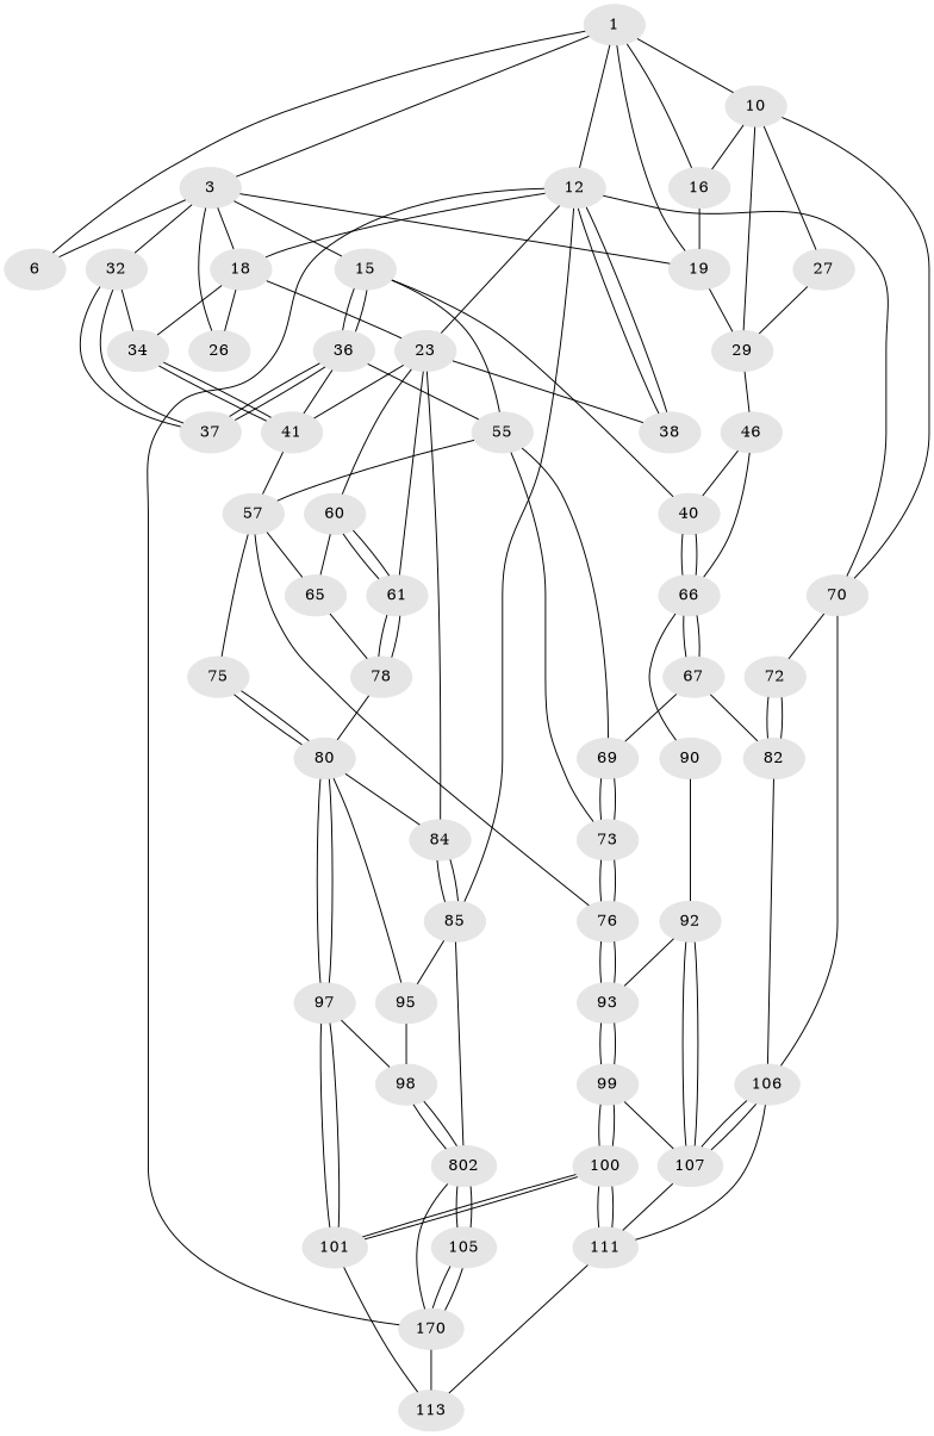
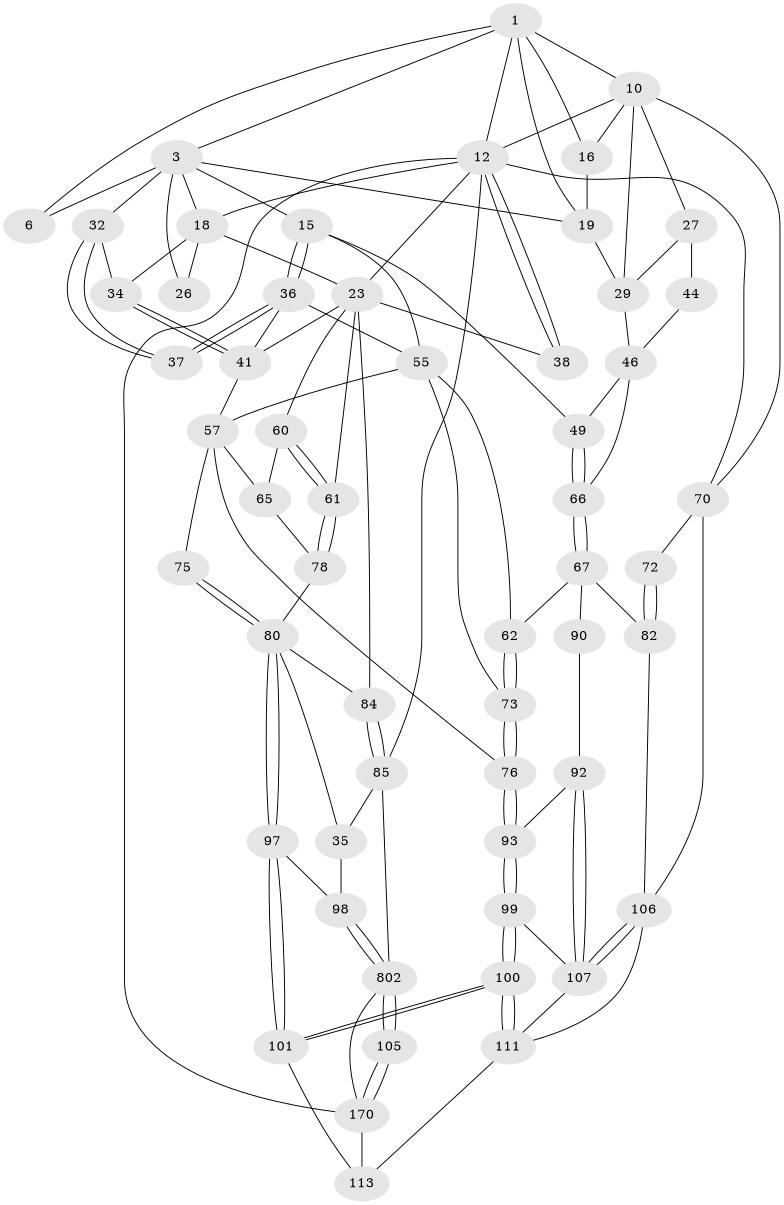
  graph {
    node [color=gray90 style=filled]
    1 [super="+2+7"]
    3 [super="+17+4"]
    6
    10 [super="+11+15"]
    12 [super="+13+87"]
    16
    19 [super="+21"]
    18 [super="+22"]
    26
    32 [super="+33"]
    n11 [label=15 super="+50"]
    27 [super="+28"]
    29 [super="+31"]
    70 [super="+71"]
    23 [super="+24+39"]
    38
    85 [super="+96+86"]
    n18 [label=170 super="+114"]
    34
    37
    36 [super="+47"]
-   49 [label=40]
+   49
    55 [super="+56+59"]
+   44 [super="+45+51"]
    46 [super="+48"]
    72
    106 [super="+115"]
    41 [super="+42"]
    60
    61
    84
-   95
+   95 [label=35]
    n33 [label=802 super="+103"]
    113
    57 [super="+74+58"]
    65 [super="+77"]
    78
    66
-   69
+   69 [label=62]
    73
    75
    76
    67 [super="+68+83"]
    82
    80 [super="+81"]
    93
    90 [super="+94+91"]
    92
    107 [super="+108"]
    111 [super="+112"]
    97
    99
    98
    101 [super="+104"]
    105
    100
    1 -- 3
    1 -- 6
    1 -- 10
    1 -- 12
    1 -- 16
    1 -- 19
    3 -- 6
    3 -- 19
    3 -- 18
    3 -- 26 [weight=2]
    3 -- 32
    3 -- n11
+   10 -- 12
    10 -- 16
    10 -- 27
    10 -- 29
    10 -- 70
    12 -- 18
    12 -- 70
    12 -- 23
    12 -- 38
    12 -- 38
    12 -- 85
    12 -- n18
    16 -- 19
    19 -- 29
    18 -- 26
    18 -- 23
    18 -- 34
    32 -- 34
    32 -- 37 [weight=2]
    32 -- 37
    n11 -- 36
    n11 -- 36
    n11 -- 49
    n11 -- 55
    27 -- 29
+   27 -- 44 [weight=2]
    29 -- 46
    70 -- 72
    70 -- 106 [weight=2]
    23 -- 38 [weight=2]
    23 -- 41
    23 -- 60
    23 -- 61
    23 -- 84
    85 -- 95
    85 -- n33 [weight=2]
    n18 -- 113
    34 -- 41
    34 -- 41
    36 -- 37
    36 -- 37
    36 -- 55
    36 -- 41
    49 -- 66
    49 -- 66
    55 -- 57
    55 -- 69
    55 -- 73
+   44 -- 46
    46 -- 49
    46 -- 66
    72 -- 82
    72 -- 82
    106 -- 107
    106 -- 107
    106 -- 111
    41 -- 57
    60 -- 61
    60 -- 61
    60 -- 65
    61 -- 78
    61 -- 78
    84 -- 85
    84 -- 85
    95 -- 98
    n33 -- n18
    n33 -- 105
    n33 -- 105
    57 -- 65
    57 -- 75 [weight=2]
    57 -- 76
    65 -- 78
    78 -- 80
    66 -- 67
    66 -- 67
    69 -- 73
    69 -- 73
    73 -- 76
    73 -- 76
    75 -- 80
    75 -- 80
    76 -- 93
    76 -- 93
    67 -- 69
    67 -- 82
-   66 -- 90 [weight=2]
+   67 -- 90 [weight=2]
    82 -- 106
    80 -- 84
    80 -- 95
    80 -- 97
    80 -- 97
    93 -- 99
    93 -- 99
    90 -- 92
    92 -- 93
    92 -- 107
    92 -- 107
    107 -- 111
    111 -- 113
    97 -- 98
    97 -- 101
    97 -- 101
    99 -- 107
    99 -- 100
    99 -- 100
    98 -- n33
    98 -- n33
    101 -- 113
    105 -- n18
    105 -- n18
    100 -- 111
    100 -- 111
    100 -- 101
    100 -- 101
  }
